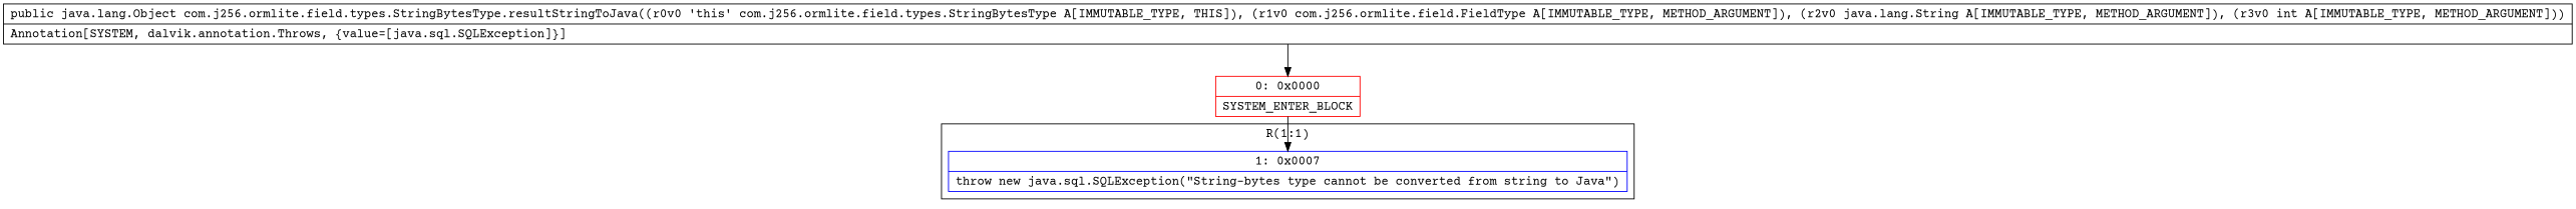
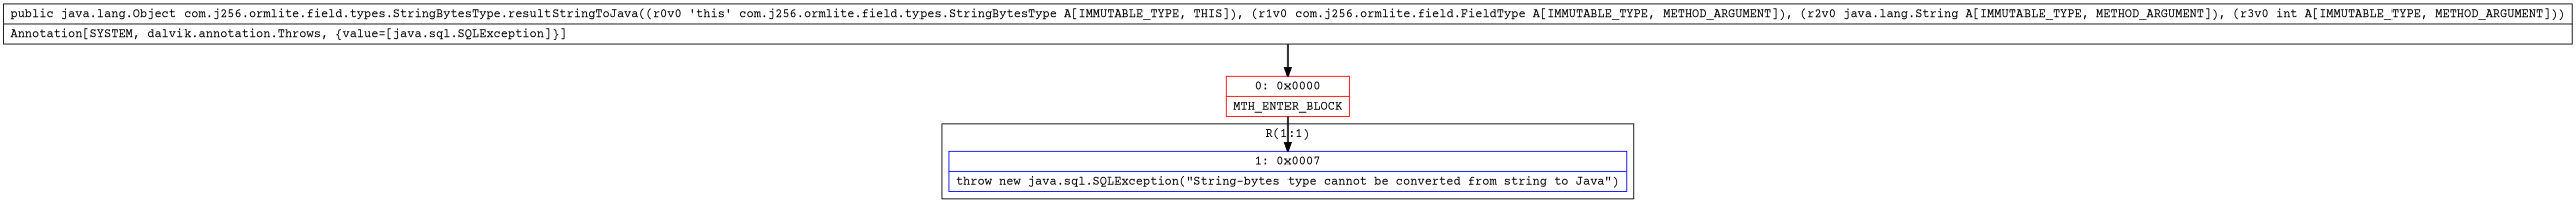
  digraph {
    fontname="Courier Prime"
    node [shape=record fontname="Courier Prime"]
    edge [fontname="Courier Prime"]
    n1 [color=blue label="{1\:\ 0x0007|throw new java.sql.SQLException(\"String\-bytes type cannot be converted from string to Java\")\l}"]
-   n2 [color=red label="{0\:\ 0x0000|SYSTEM_ENTER_BLOCK\l}"]
+   n2 [color=red label="{0\:\ 0x0000|MTH_ENTER_BLOCK\l}"]
    n3 [label="{public java.lang.Object com.j256.ormlite.field.types.StringBytesType.resultStringToJava((r0v0 'this' com.j256.ormlite.field.types.StringBytesType A[IMMUTABLE_TYPE, THIS]), (r1v0 com.j256.ormlite.field.FieldType A[IMMUTABLE_TYPE, METHOD_ARGUMENT]), (r2v0 java.lang.String A[IMMUTABLE_TYPE, METHOD_ARGUMENT]), (r3v0 int A[IMMUTABLE_TYPE, METHOD_ARGUMENT]))  | Annotation[SYSTEM, dalvik.annotation.Throws, \{value=[java.sql.SQLException]\}]\l}"]
    subgraph cluster_1 {
      label="R(1:1)"
      n1
    }
    n2 -> n1
    n3 -> n2
  }
